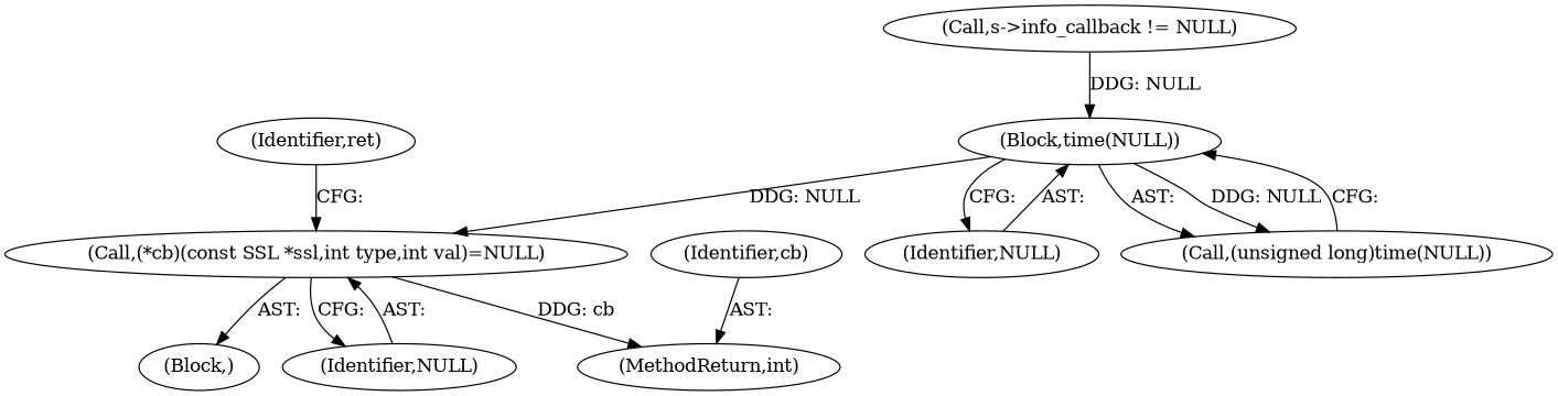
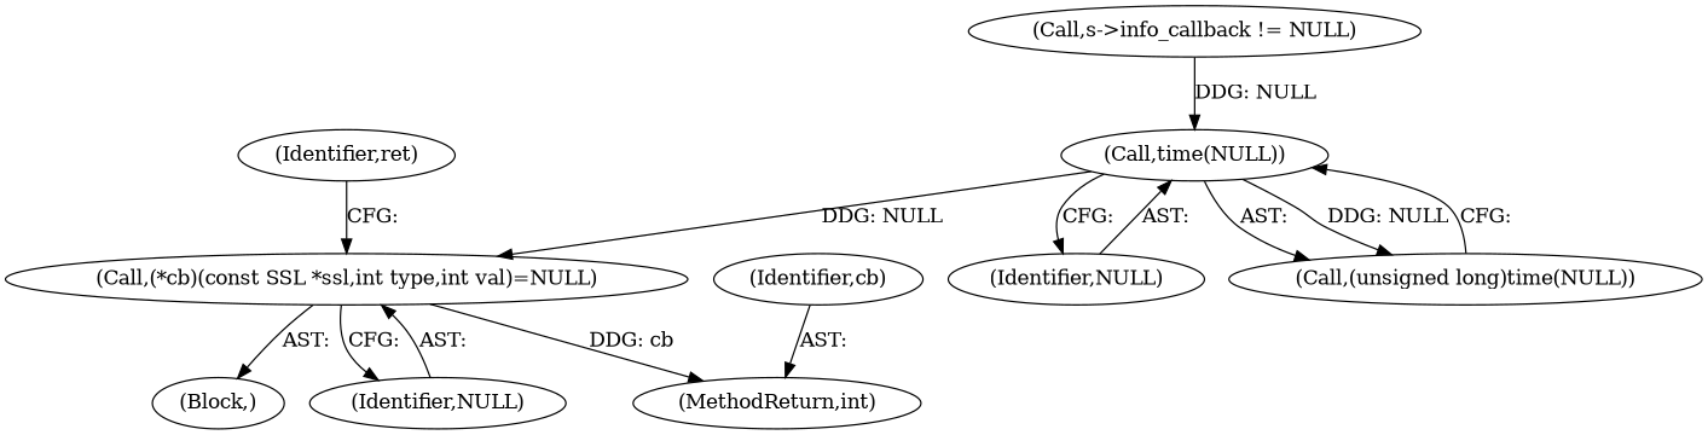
  digraph {
    n1 [label="(Call,(*cb)(const SSL *ssl,int type,int val)=NULL)"]
    n2 [label="(Block,)"]
    n3 [label="(Identifier,NULL)"]
    n4 [label="(MethodReturn,int)"]
-   n5 [label="(Block,time(NULL))"]
+   n5 [label="(Call,time(NULL))"]
    n6 [label="(Identifier,NULL)"]
    n7 [label="(Call,(unsigned long)time(NULL))"]
    n8 [label="(Call,s->info_callback != NULL)"]
    n9 [label="(Identifier,ret)"]
    n10 [label="(Identifier,cb)"]
    n1 -> n2 [label="AST: "]
    n1 -> n3 [label="CFG: "]
    n1 -> n4 [label="DDG: cb"]
    n3 -> n1 [label="AST: "]
    n5 -> n1 [label="DDG: NULL"]
    n5 -> n6 [label="CFG: "]
    n5 -> n7 [label="AST: "]
    n5 -> n7 [label="DDG: NULL"]
    n6 -> n5 [label="AST: "]
    n7 -> n5 [label="CFG: "]
    n8 -> n5 [label="DDG: NULL"]
    n9 -> n1 [label="CFG: "]
    n10 -> n4 [label="AST: "]
  }
